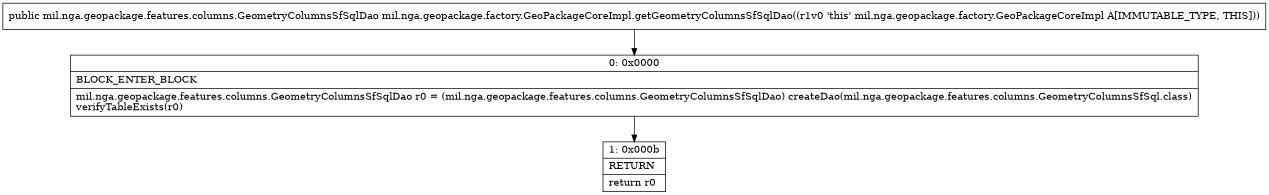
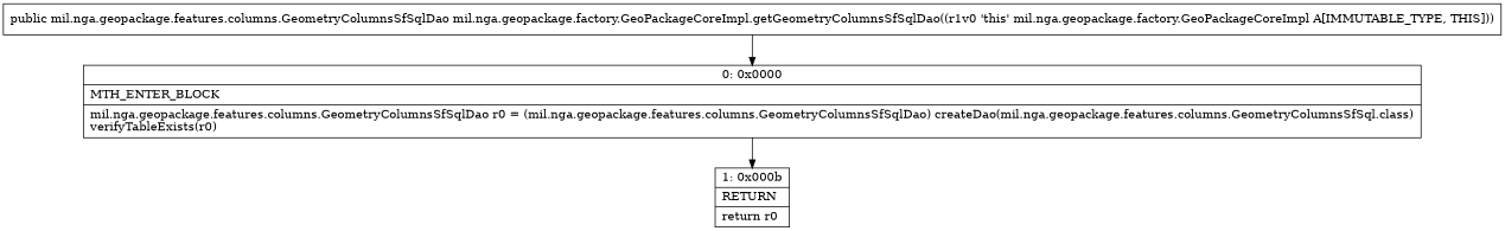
  digraph {
    node [shape=record]
-   n1 [label="{0\:\ 0x0000|BLOCK_ENTER_BLOCK\l|mil.nga.geopackage.features.columns.GeometryColumnsSfSqlDao r0 = (mil.nga.geopackage.features.columns.GeometryColumnsSfSqlDao) createDao(mil.nga.geopackage.features.columns.GeometryColumnsSfSql.class)\lverifyTableExists(r0)\l}"]
+   n1 [label="{0\:\ 0x0000|MTH_ENTER_BLOCK\l|mil.nga.geopackage.features.columns.GeometryColumnsSfSqlDao r0 = (mil.nga.geopackage.features.columns.GeometryColumnsSfSqlDao) createDao(mil.nga.geopackage.features.columns.GeometryColumnsSfSql.class)\lverifyTableExists(r0)\l}"]
    n2 [label="{1\:\ 0x000b|RETURN\l|return r0\l}"]
    n3 [label="{public mil.nga.geopackage.features.columns.GeometryColumnsSfSqlDao mil.nga.geopackage.factory.GeoPackageCoreImpl.getGeometryColumnsSfSqlDao((r1v0 'this' mil.nga.geopackage.factory.GeoPackageCoreImpl A[IMMUTABLE_TYPE, THIS])) }"]
    n1 -> n2
    n3 -> n1
  }
